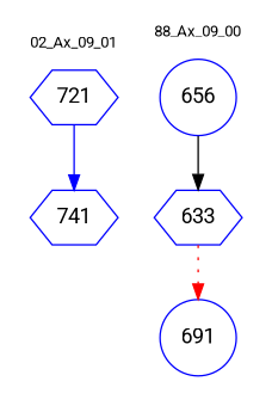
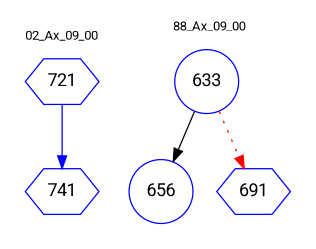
  digraph {
    fontname=Roboto
    node [color=blue fontname=Roboto shape=hexagon]
    edge [fontname=Roboto style=solid]
    n1 [label=721]
    n2 [label=741]
    n3 [label=656 shape=circle]
-   n4 [label=633]
-   n5 [label=691 shape=circle]
+   n4 [label=633 shape=circle]
+   n5 [label=691]
    subgraph cluster_1 {
      color=white
      fontsize=10
-     label="02_Ax_09_01"
+     label="02_Ax_09_00"
      n1
      n2
    }
    subgraph cluster_2 {
      color=white
      fontsize=10
      label="88_Ax_09_00"
      n3
      n4
      n5
    }
    n1 -> n2 [color=blue]
-   n3 -> n4 [color=black]
+   n4 -> n3 [color=black]
    n4 -> n5 [color=red style=dotted]
  }
